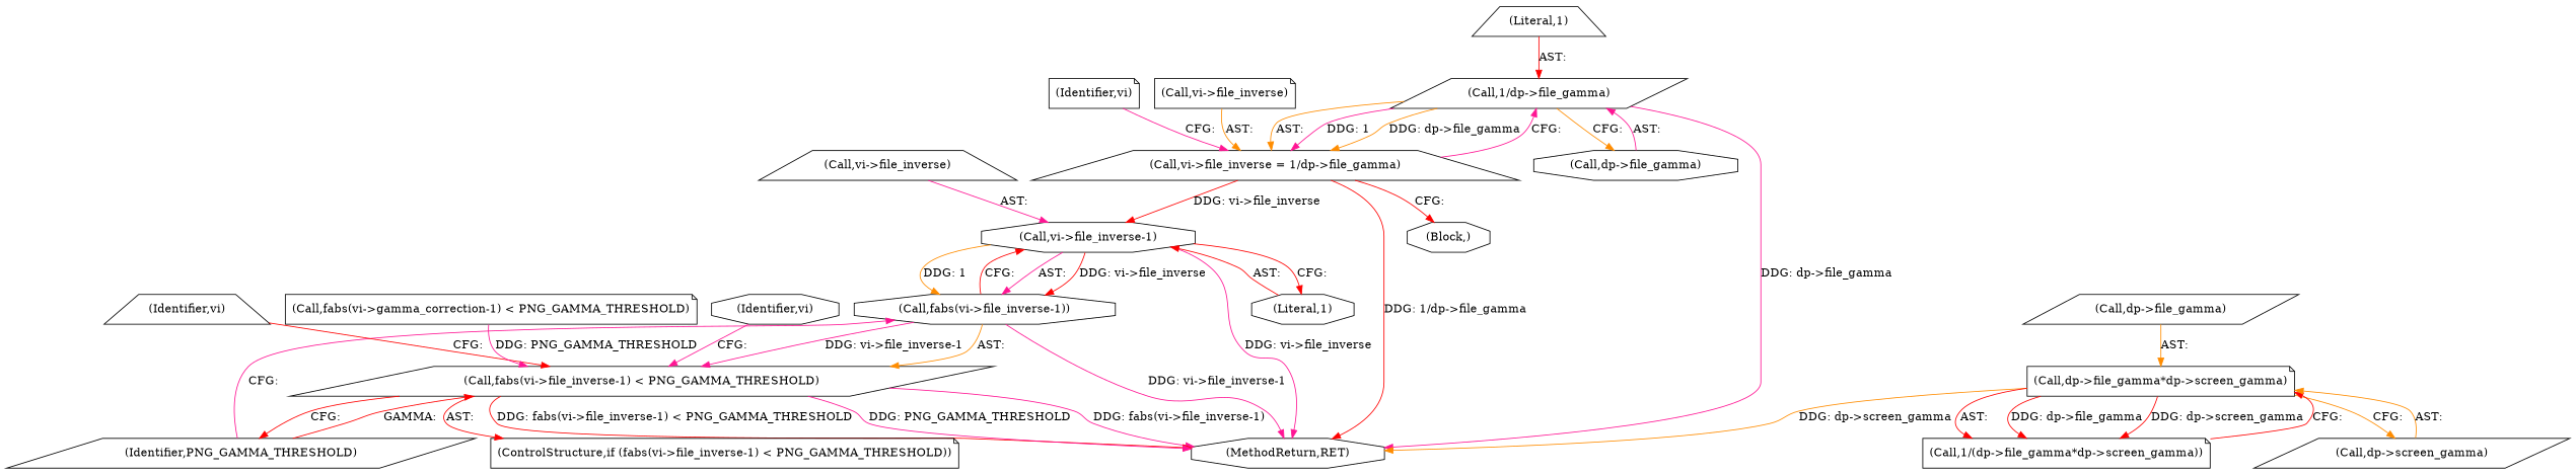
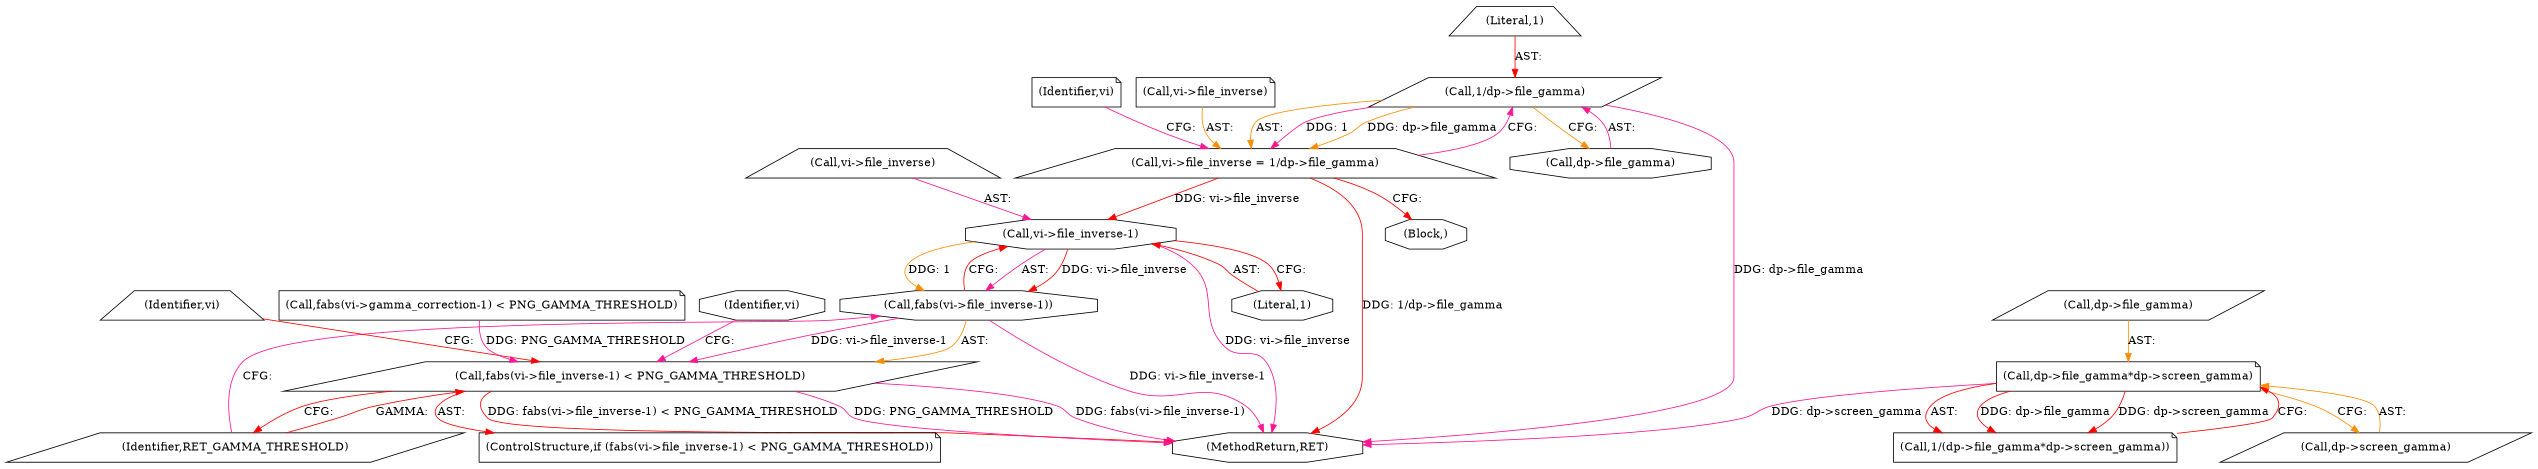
  digraph {
    node [shape=octagon]
    edge [color=red]
    n1 [label="(Call,1/dp->file_gamma)" shape=parallelogram]
    n2 [label="(Call,vi->file_inverse = 1/dp->file_gamma)" shape=trapezium]
    n3 [label="(Call,dp->file_gamma)"]
    n4 [label="(MethodReturn,RET)"]
    n5 [label="(Call,vi->file_inverse-1)"]
    n6 [label="(Block,)"]
    n7 [label="(Call,dp->file_gamma*dp->screen_gamma)" shape=note]
    n8 [label="(Call,1/(dp->file_gamma*dp->screen_gamma))" shape=note]
    n9 [label="(Call,dp->screen_gamma)" shape=parallelogram]
    n10 [label="(Call,fabs(vi->file_inverse-1))"]
    n11 [label="(Literal,1)"]
    n12 [label="(Call,fabs(vi->file_inverse-1) < PNG_GAMMA_THRESHOLD)" shape=parallelogram]
-   n13 [label="(Identifier,PNG_GAMMA_THRESHOLD)" shape=parallelogram]
+   n13 [label="(Identifier,RET_GAMMA_THRESHOLD)" shape=parallelogram]
    n14 [label="(ControlStructure,if (fabs(vi->file_inverse-1) < PNG_GAMMA_THRESHOLD))" shape=note]
    n15 [label="(Call,dp->file_gamma)" shape=parallelogram]
    n16 [label="(Identifier,vi)" shape=trapezium]
    n17 [label="(Literal,1)" shape=trapezium]
    n18 [label="(Identifier,vi)"]
    n19 [label="(Identifier,vi)" shape=note]
    n20 [label="(Call,fabs(vi->gamma_correction-1) < PNG_GAMMA_THRESHOLD)" shape=note]
    n21 [label="(Call,vi->file_inverse)" shape=note]
    n22 [label="(Call,vi->file_inverse)" shape=trapezium]
    n1 -> n2 [color=darkorange label="AST: "]
    n1 -> n2 [color=deeppink label="DDG: 1"]
    n1 -> n2 [color=darkorange label="DDG: dp->file_gamma"]
    n1 -> n3 [color=darkorange label="CFG: "]
    n1 -> n4 [color=deeppink label="DDG: dp->file_gamma"]
    n2 -> n1 [color=deeppink label="CFG: "]
    n2 -> n4 [label="DDG: 1/dp->file_gamma"]
    n2 -> n5 [label="DDG: vi->file_inverse"]
    n2 -> n6 [label="CFG: "]
    n3 -> n1 [color=deeppink label="AST: "]
    n5 -> n4 [color=deeppink label="DDG: vi->file_inverse"]
    n5 -> n10 [color=deeppink label="AST: "]
    n5 -> n10 [label="DDG: vi->file_inverse"]
    n5 -> n10 [color=darkorange label="DDG: 1"]
    n5 -> n11 [label="CFG: "]
-   n7 -> n4 [color=darkorange label="DDG: dp->screen_gamma"]
+   n7 -> n4 [color=deeppink label="DDG: dp->screen_gamma"]
    n7 -> n8 [label="AST: "]
    n7 -> n8 [label="DDG: dp->file_gamma"]
    n7 -> n8 [label="DDG: dp->screen_gamma"]
    n7 -> n9 [color=darkorange label="CFG: "]
    n8 -> n7 [label="CFG: "]
    n9 -> n7 [color=darkorange label="AST: "]
    n10 -> n4 [color=deeppink label="DDG: vi->file_inverse-1"]
    n10 -> n5 [label="CFG: "]
    n10 -> n12 [color=darkorange label="AST: "]
    n10 -> n12 [color=deeppink label="DDG: vi->file_inverse-1"]
    n11 -> n5 [label="AST: "]
    n12 -> n4 [color=deeppink label="DDG: fabs(vi->file_inverse-1)"]
    n12 -> n4 [label="DDG: fabs(vi->file_inverse-1) < PNG_GAMMA_THRESHOLD"]
    n12 -> n4 [color=deeppink label="DDG: PNG_GAMMA_THRESHOLD"]
    n12 -> n13 [label="CFG: "]
    n12 -> n14 [label="AST: "]
    n13 -> n10 [color=deeppink label="CFG: "]
    n13 -> n12 [label="GAMMA: "]
    n15 -> n7 [color=darkorange label="AST: "]
    n16 -> n12 [label="CFG: "]
    n17 -> n1 [label="AST: "]
    n18 -> n12 [color=deeppink label="CFG: "]
    n19 -> n2 [color=deeppink label="CFG: "]
    n20 -> n12 [color=deeppink label="DDG: PNG_GAMMA_THRESHOLD"]
    n21 -> n2 [color=darkorange label="AST: "]
    n22 -> n5 [color=deeppink label="AST: "]
  }
